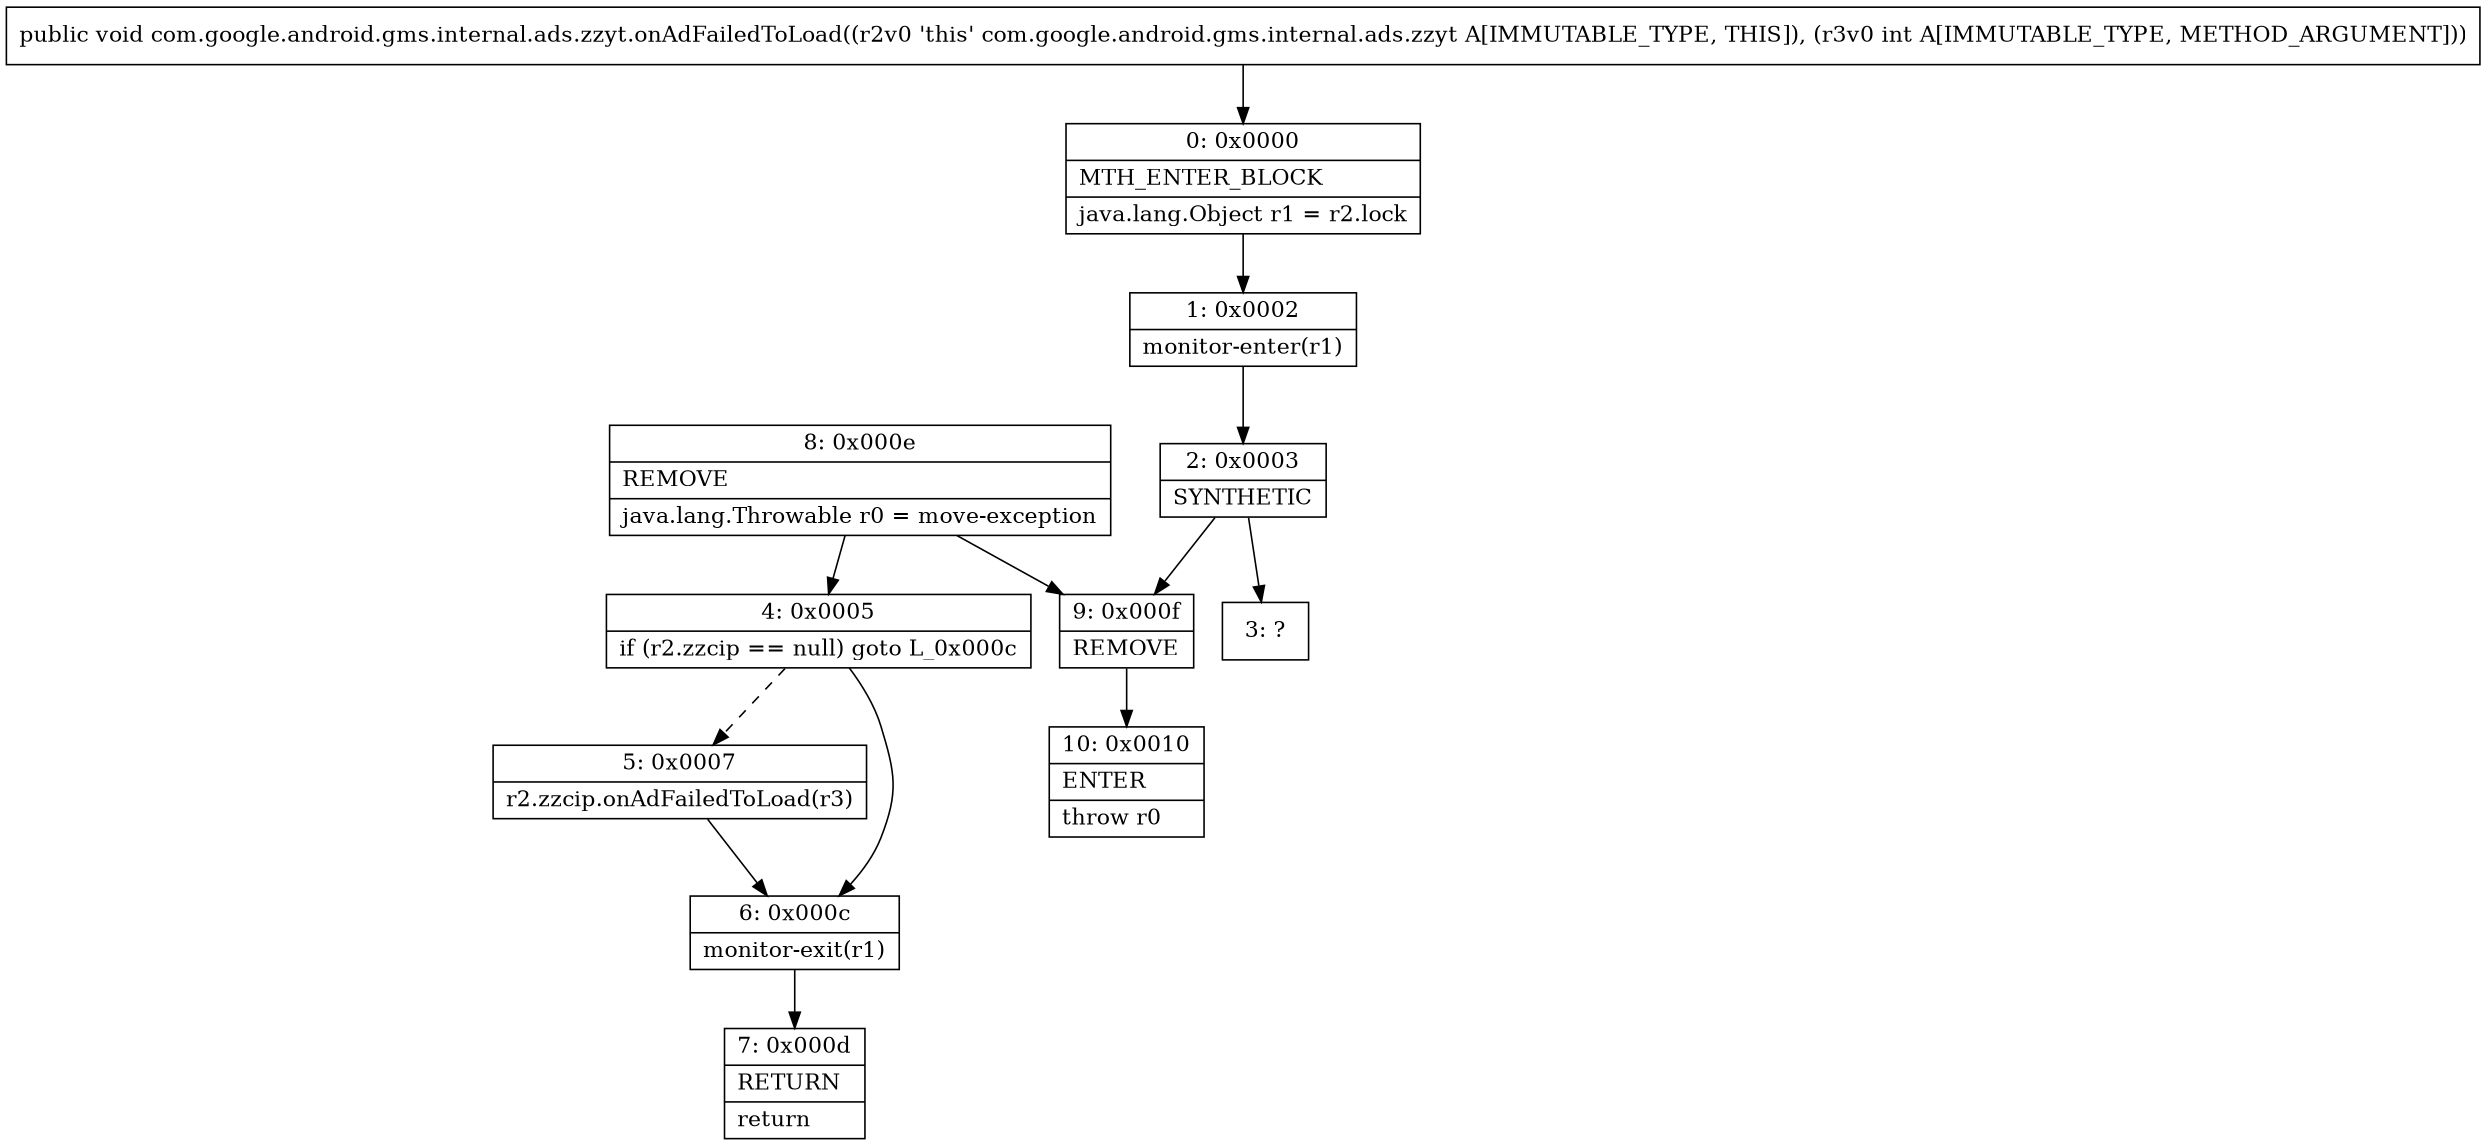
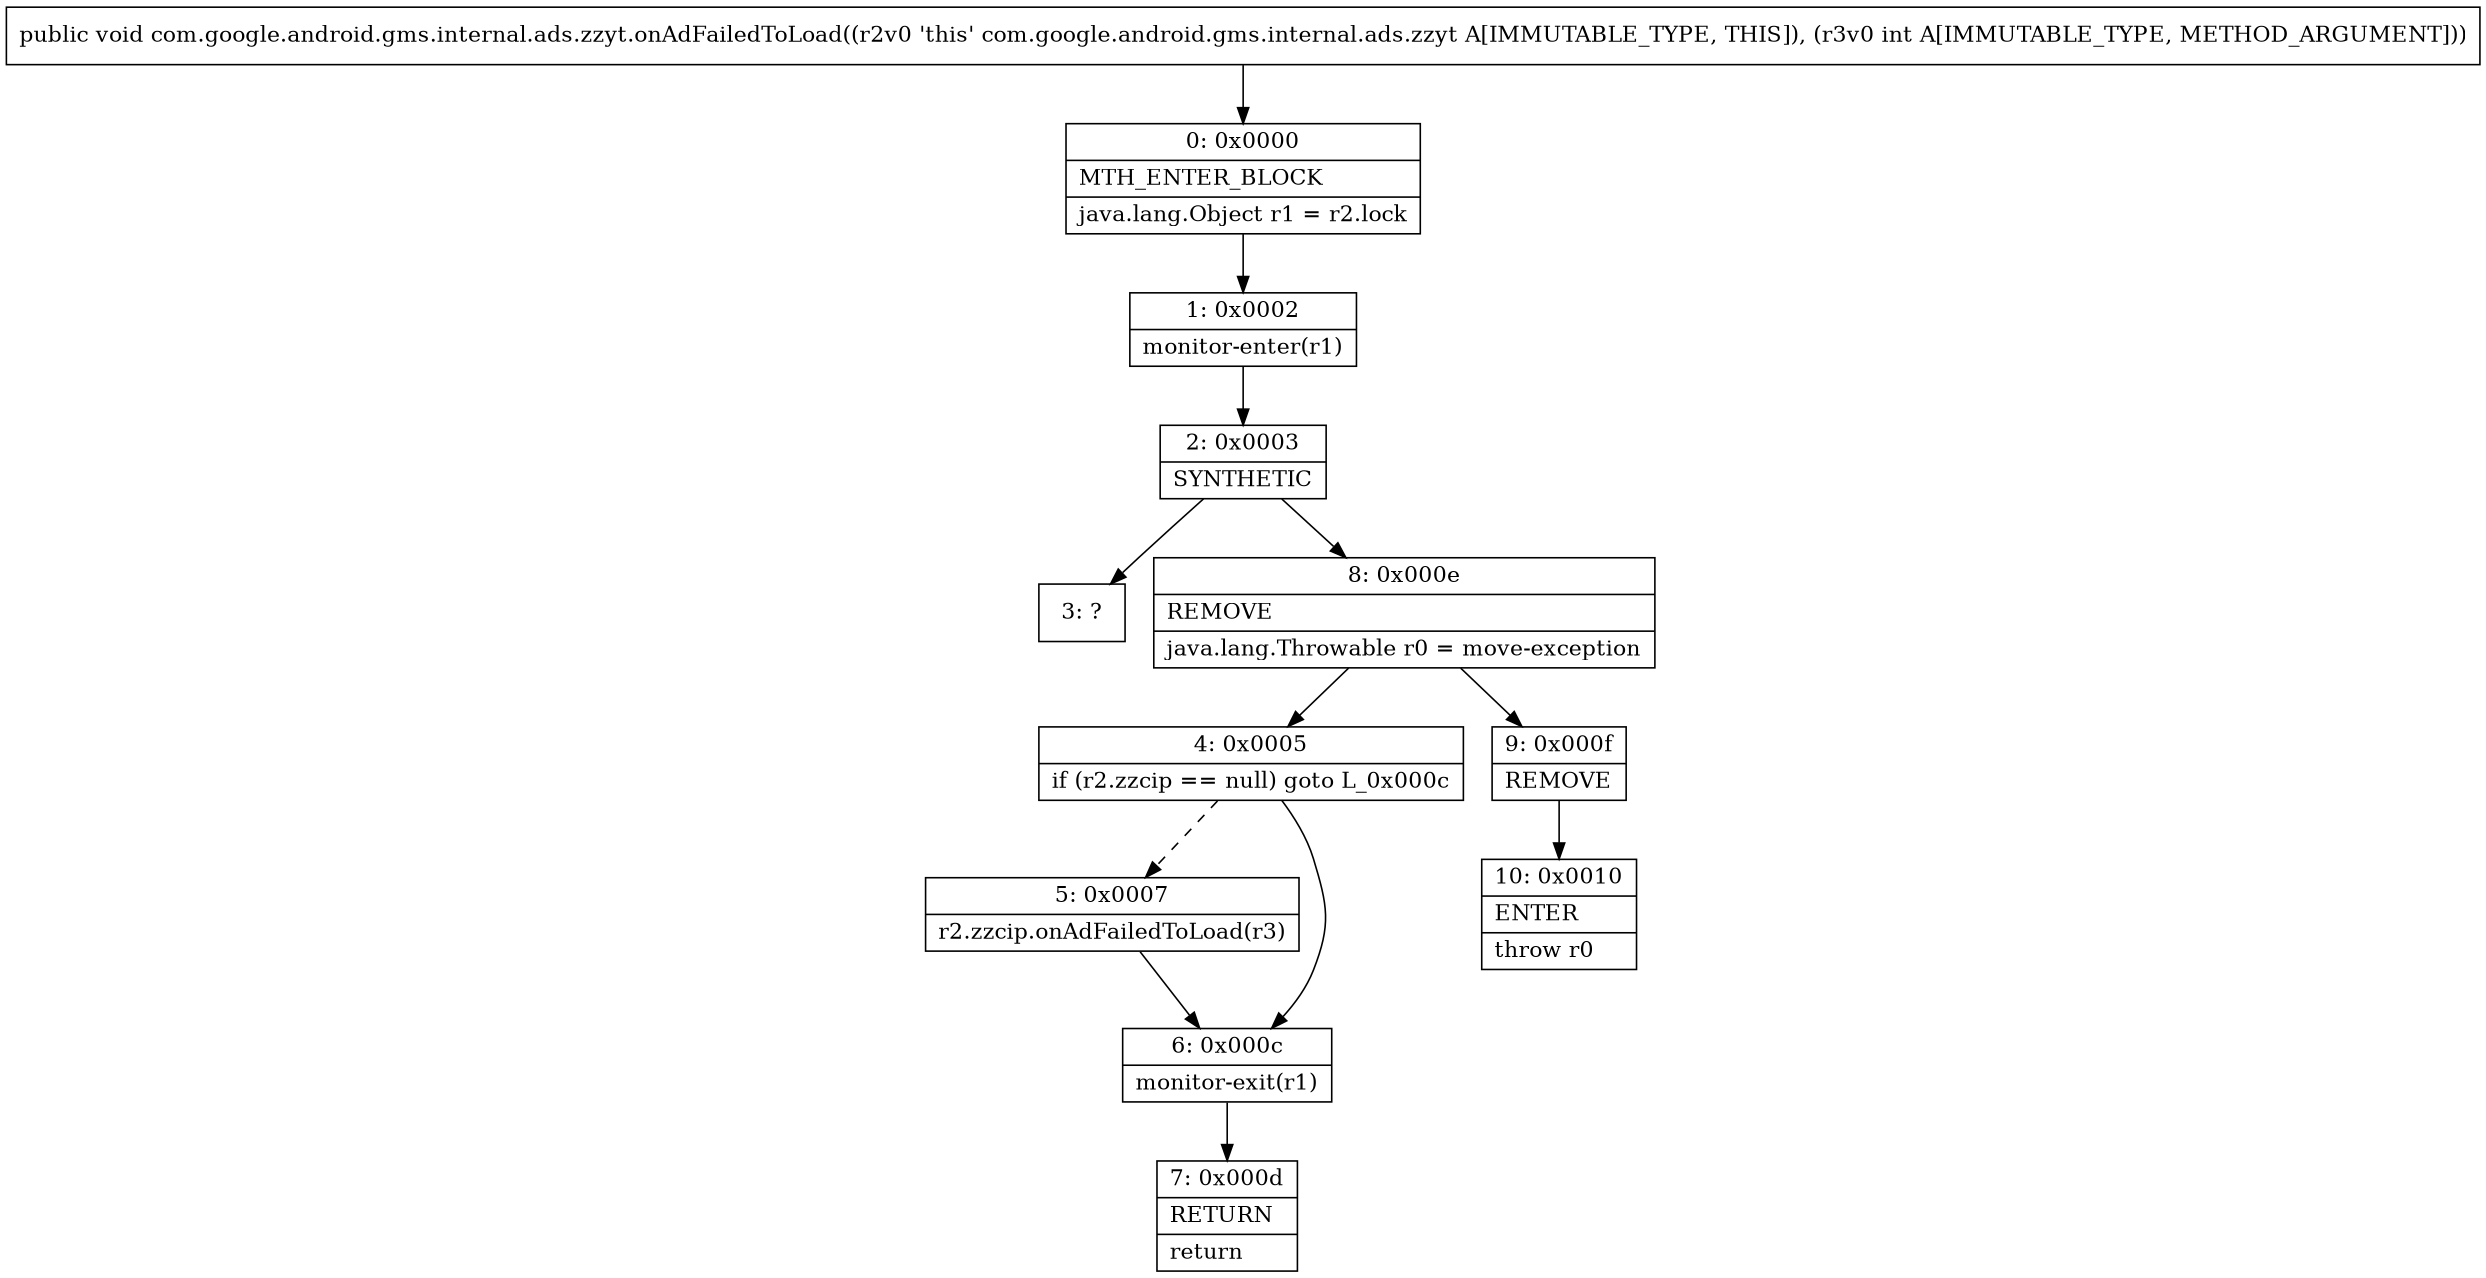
  digraph {
    node [shape=record]
    n1 [label="{0\:\ 0x0000|MTH_ENTER_BLOCK\l|java.lang.Object r1 = r2.lock\l}"]
    n2 [label="{1\:\ 0x0002|monitor\-enter(r1)\l}"]
    n3 [label="{2\:\ 0x0003|SYNTHETIC\l}"]
    n4 [label="{3\:\ ?}"]
    n5 [label="{8\:\ 0x000e|REMOVE\l|java.lang.Throwable r0 = move\-exception\l}"]
    n6 [label="{4\:\ 0x0005|if (r2.zzcip == null) goto L_0x000c\l}"]
    n7 [label="{9\:\ 0x000f|REMOVE\l}"]
    n8 [label="{5\:\ 0x0007|r2.zzcip.onAdFailedToLoad(r3)\l}"]
    n9 [label="{6\:\ 0x000c|monitor\-exit(r1)\l}"]
    n10 [label="{7\:\ 0x000d|RETURN\l|return\l}"]
    n11 [label="{10\:\ 0x0010|ENTER\l|throw r0\l}"]
    n12 [label="{public void com.google.android.gms.internal.ads.zzyt.onAdFailedToLoad((r2v0 'this' com.google.android.gms.internal.ads.zzyt A[IMMUTABLE_TYPE, THIS]), (r3v0 int A[IMMUTABLE_TYPE, METHOD_ARGUMENT])) }"]
    n1 -> n2
    n2 -> n3
    n3 -> n4
-   n3 -> n7
+   n3 -> n5
    n5 -> n6
    n5 -> n7
    n6 -> n8 [style=dashed]
    n6 -> n9
    n7 -> n11
    n8 -> n9
    n9 -> n10
    n12 -> n1
  }
